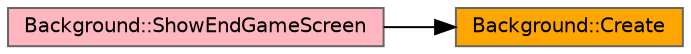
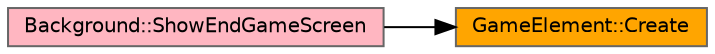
  digraph {
    rankdir=LR
    node [fontname=Helvetica fontsize=10 shape=box style=filled]
    n1 [color=gray40 fillcolor=lightpink fontcolor=black height=0.2 label="Background::ShowEndGameScreen" width=0.4]
-   n2 [color=grey40 fillcolor=orange height=0.2 label="Background::Create" width=0.4]
+   n2 [color=grey40 fillcolor=orange height=0.2 label="GameElement::Create" width=0.4]
    n1 -> n2 [color=black fontname=Helvetica fontsize=10 labelfontname=Helvetica labelfontsize=10 style=solid]
  }
